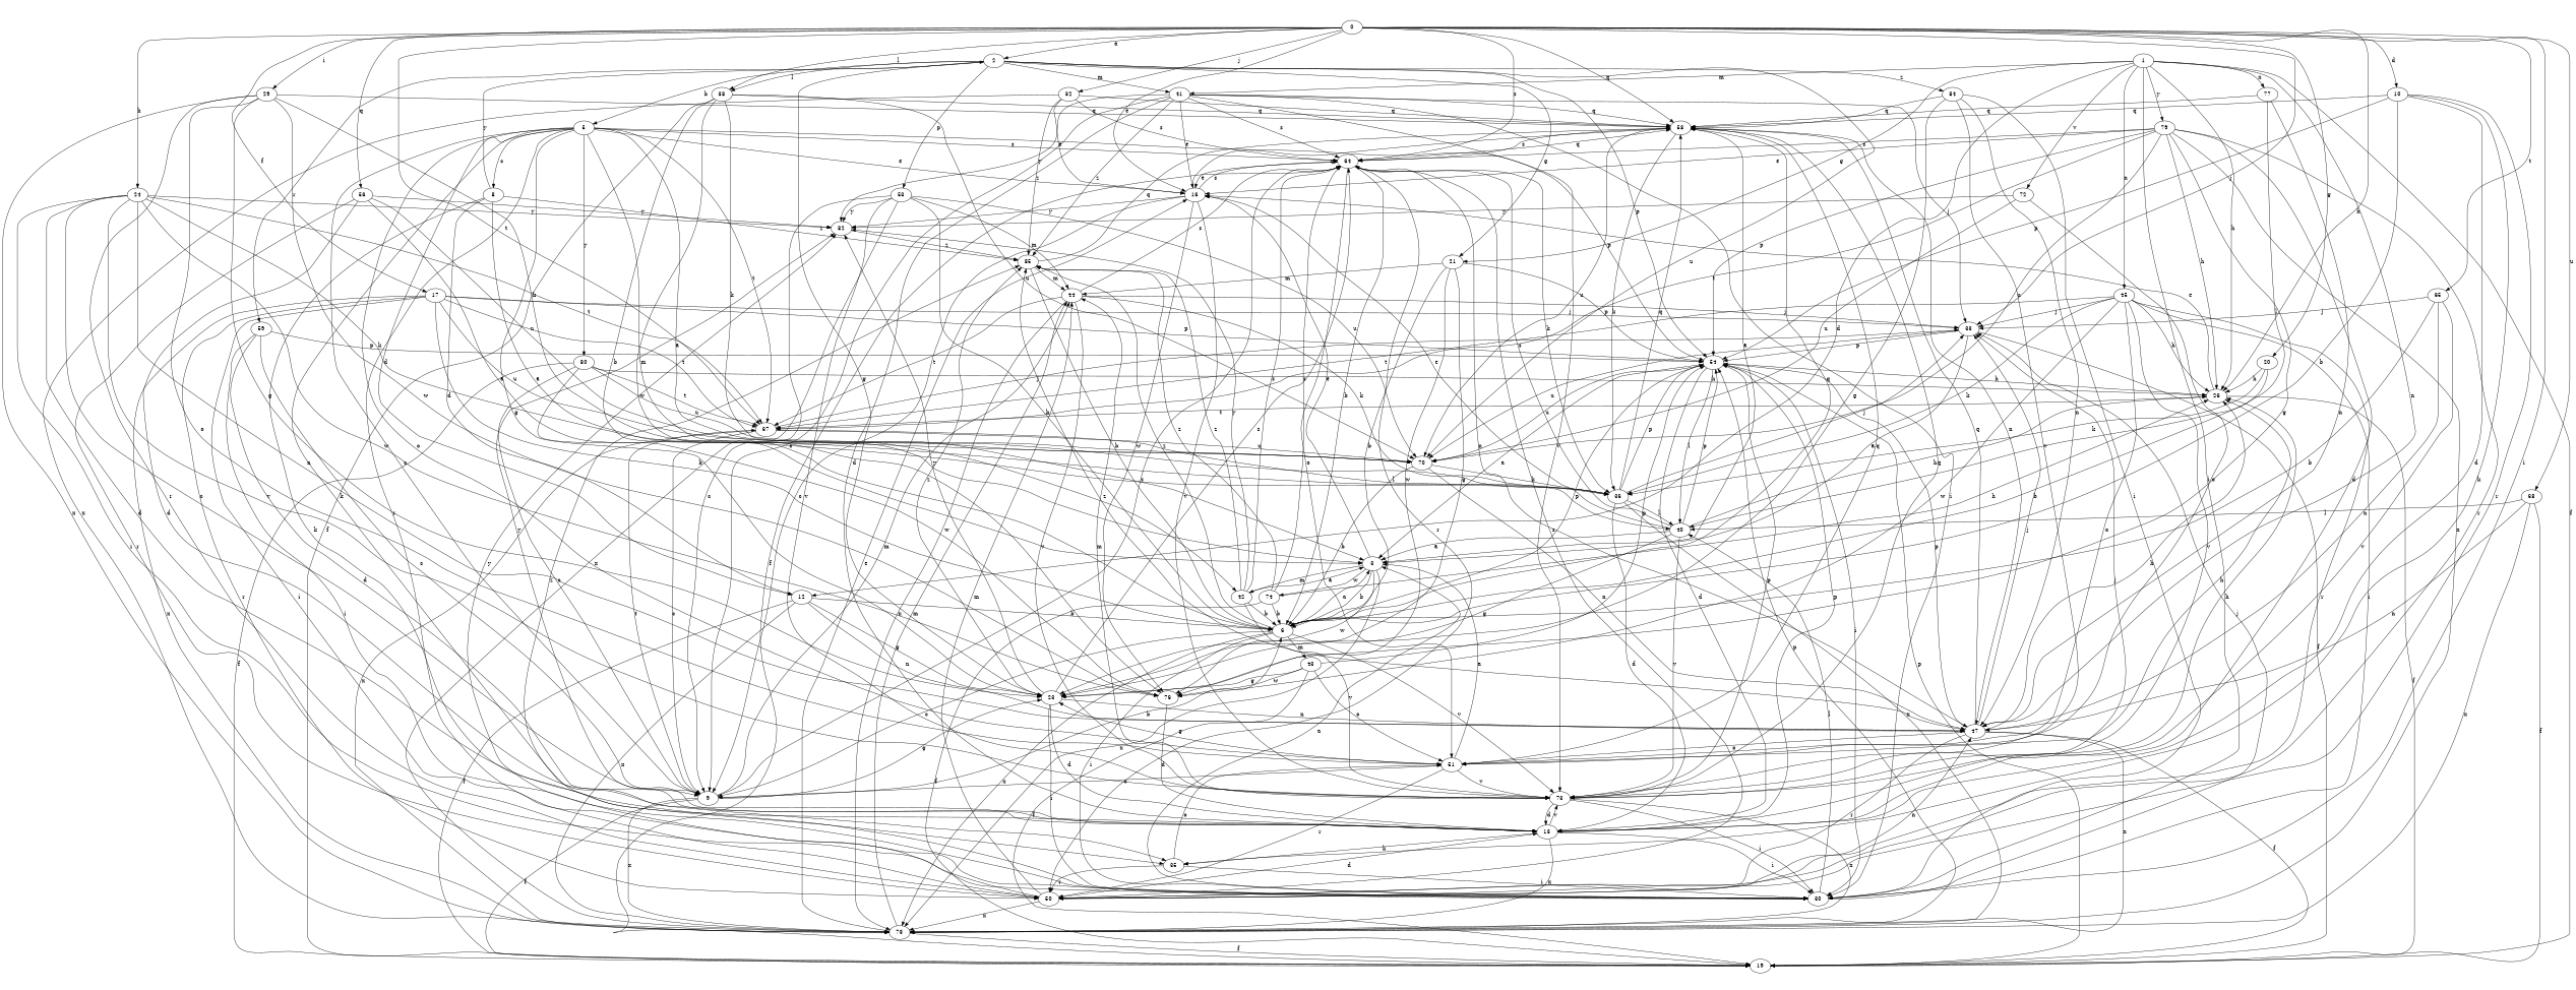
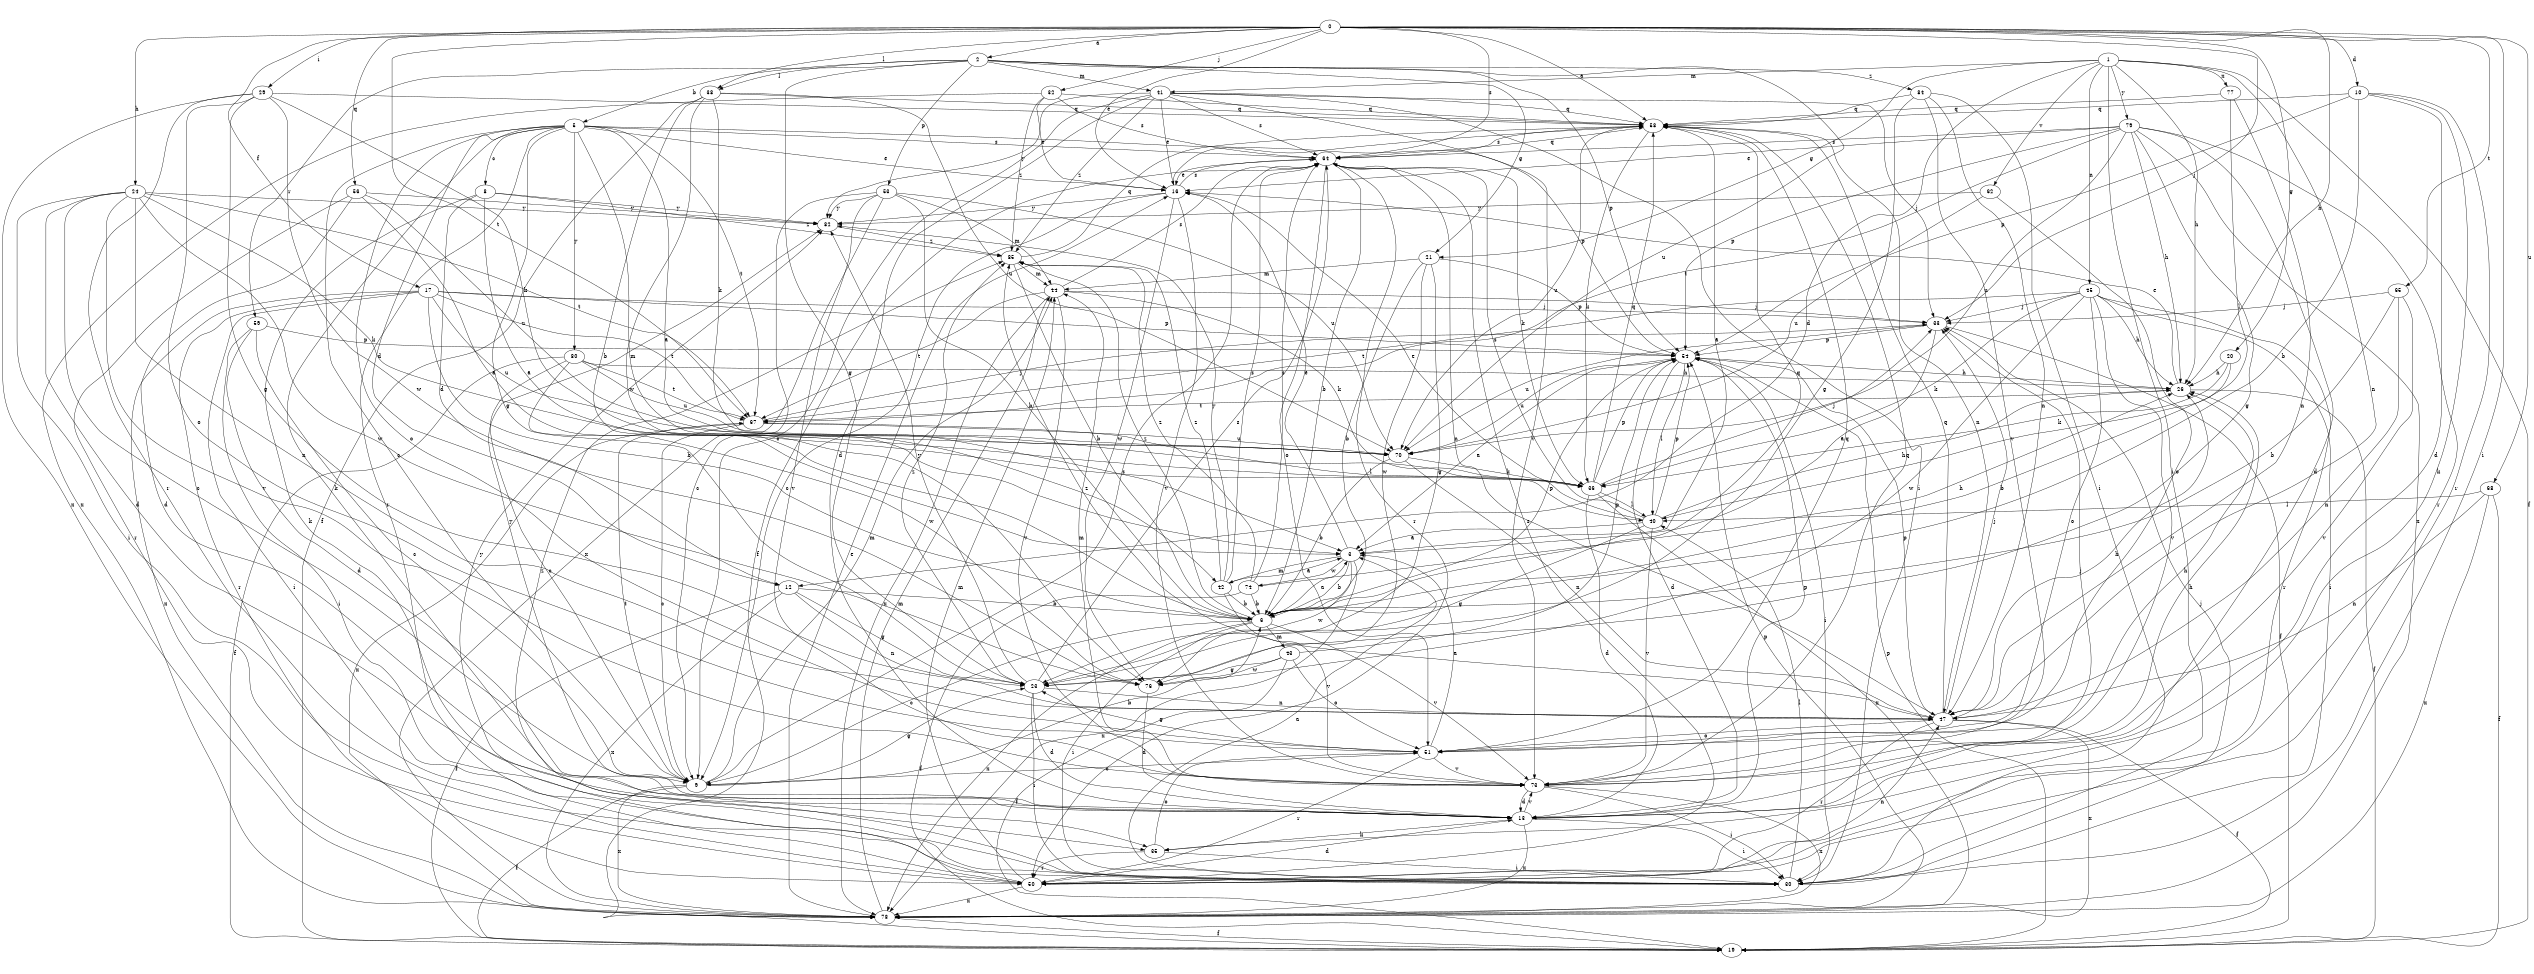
  strict digraph {
    0
    2
    10
    16
    17
    20
    24
    26
    29
    30
    32
    33
    38
    56
    n15 [label=58]
    64
    65
    67
    68
    n20 [label=21]
    41
    5
    23
    53
    54
    59
    70
    84
    6
    35
    n31 [label=50]
    13
    76
    9
    73
    82
    78
    36
    47
    19
    51
    3
    85
    40
    1
    12
    45
-   72
+   72 [label=62]
    77
    79
    44
    42
    8
    80
    74
    43
    0 -> 2 [label=a]
    0 -> 10 [label=d]
    0 -> 16 [label=e]
    0 -> 17 [label=f]
    0 -> 20 [label=g]
    0 -> 24 [label=h]
    0 -> 26 [label=h]
    0 -> 29 [label=i]
    0 -> 30 [label=i]
    0 -> 32 [label=j]
    0 -> 33 [label=j]
    0 -> 38 [label=l]
    0 -> 56 [label=q]
-   0 -> n15 [label=q]
+   0 -> n15 [label=a]
    0 -> 64 [label=s]
    0 -> 65 [label=t]
    0 -> 67 [label=t]
    0 -> 68 [label=u]
    2 -> 38 [label=l]
    2 -> n20 [label=g]
    2 -> 41 [label=m]
    2 -> 5 [label=b]
    2 -> 23 [label=g]
    2 -> 53 [label=p]
    2 -> 54 [label=p]
    2 -> 59 [label=r]
    2 -> 70 [label=u]
    2 -> 84 [label=z]
    10 -> n15 [label=q]
    10 -> 54 [label=p]
    10 -> 6 [label=b]
    10 -> 35 [label=k]
    10 -> n31 [label=r]
    10 -> 13 [label=d]
    16 -> n15 [label=q]
    16 -> 64 [label=s]
    16 -> 76 [label=w]
    16 -> 9 [label=c]
    16 -> 73 [label=v]
    16 -> 82 [label=y]
    17 -> 30 [label=i]
    17 -> 33 [label=j]
    17 -> 67 [label=t]
    17 -> 54 [label=p]
    17 -> 70 [label=u]
    17 -> 6 [label=b]
    17 -> n31 [label=r]
    17 -> 78 [label=x]
    20 -> 26 [label=h]
    20 -> 6 [label=b]
    20 -> 36 [label=k]
    24 -> 30 [label=i]
    24 -> 67 [label=t]
    24 -> 13 [label=d]
    24 -> 76 [label=w]
    24 -> 9 [label=c]
    24 -> 73 [label=v]
    24 -> 82 [label=y]
    24 -> 36 [label=k]
    24 -> 47 [label=n]
    26 -> 16 [label=e]
    26 -> 67 [label=t]
    26 -> 19 [label=f]
    29 -> n15 [label=q]
    29 -> 23 [label=g]
    29 -> n31 [label=r]
    29 -> 76 [label=w]
    29 -> 78 [label=x]
    29 -> 36 [label=k]
    29 -> 51 [label=o]
    30 -> 33 [label=j]
    30 -> 3 [label=a]
    30 -> 85 [label=z]
    30 -> 40 [label=l]
    32 -> 16 [label=e]
    32 -> n15 [label=q]
    32 -> 64 [label=s]
    32 -> 78 [label=x]
    32 -> 85 [label=z]
    33 -> 54 [label=p]
    33 -> 70 [label=u]
    33 -> 19 [label=f]
    33 -> 3 [label=a]
    38 -> n15 [label=q]
    38 -> 70 [label=u]
    38 -> 6 [label=b]
    38 -> 76 [label=w]
    38 -> 36 [label=k]
    38 -> 19 [label=f]
    56 -> 70 [label=u]
    56 -> n31 [label=r]
    56 -> 13 [label=d]
    56 -> 82 [label=y]
    56 -> 3 [label=a]
    n15 -> 64 [label=s]
    n15 -> 70 [label=u]
    n15 -> 36 [label=k]
    n15 -> 47 [label=n]
    n15 -> 3 [label=a]
    64 -> 16 [label=e]
    64 -> n15 [label=q]
    64 -> 6 [label=b]
    64 -> n31 [label=r]
    64 -> 36 [label=k]
    64 -> 47 [label=n]
    64 -> 19 [label=f]
    64 -> 51 [label=o]
    65 -> 33 [label=j]
    65 -> 6 [label=b]
    65 -> 73 [label=v]
    65 -> 47 [label=n]
    67 -> 33 [label=j]
    67 -> 70 [label=u]
    67 -> 9 [label=c]
    67 -> 78 [label=x]
    67 -> 40 [label=l]
    68 -> 78 [label=x]
    68 -> 47 [label=n]
    68 -> 19 [label=f]
    68 -> 40 [label=l]
    n20 -> 23 [label=g]
    n20 -> 54 [label=p]
    n20 -> 6 [label=b]
    n20 -> 76 [label=w]
    n20 -> 44 [label=m]
    41 -> 16 [label=e]
    41 -> 30 [label=i]
    41 -> 33 [label=j]
    41 -> n15 [label=q]
    41 -> 64 [label=s]
    41 -> 13 [label=d]
    41 -> 9 [label=c]
    41 -> 73 [label=v]
    41 -> 82 [label=y]
    41 -> 85 [label=z]
    5 -> 16 [label=e]
    5 -> 64 [label=s]
    5 -> 67 [label=t]
    5 -> 23 [label=g]
    5 -> 54 [label=p]
    5 -> 35 [label=k]
    5 -> n31 [label=r]
    5 -> 9 [label=c]
    5 -> 51 [label=o]
    5 -> 3 [label=a]
    5 -> 12 [label=d]
    5 -> 42 [label=m]
    5 -> 8 [label=c]
    5 -> 80 [label=y]
    23 -> 30 [label=i]
    23 -> 64 [label=s]
    23 -> 13 [label=d]
    23 -> 82 [label=y]
    23 -> 47 [label=n]
    23 -> 85 [label=z]
    53 -> 70 [label=u]
    53 -> 6 [label=b]
    53 -> 9 [label=c]
    53 -> 73 [label=v]
    53 -> 82 [label=y]
    53 -> 78 [label=x]
    53 -> 44 [label=m]
    54 -> 26 [label=h]
    54 -> 30 [label=i]
    54 -> 70 [label=u]
    54 -> 13 [label=d]
    54 -> 3 [label=a]
    54 -> 40 [label=l]
    59 -> 30 [label=i]
    59 -> 54 [label=p]
    59 -> 13 [label=d]
    59 -> 9 [label=c]
    70 -> 6 [label=b]
    70 -> 36 [label=k]
    70 -> 47 [label=n]
    84 -> 30 [label=i]
    84 -> n15 [label=q]
    84 -> 23 [label=g]
    84 -> 73 [label=v]
    84 -> 47 [label=n]
    6 -> 30 [label=i]
    6 -> n15 [label=q]
    6 -> 54 [label=p]
    6 -> 9 [label=c]
    6 -> 73 [label=v]
    6 -> 78 [label=x]
    6 -> 3 [label=a]
    6 -> 85 [label=z]
    6 -> 43 [label=m]
    35 -> 30 [label=i]
    35 -> n31 [label=r]
    35 -> 51 [label=o]
    n31 -> 64 [label=s]
    n31 -> 13 [label=d]
    n31 -> 82 [label=y]
    n31 -> 78 [label=x]
    n31 -> 47 [label=n]
    n31 -> 44 [label=m]
    13 -> 30 [label=i]
    13 -> 33 [label=j]
    13 -> 54 [label=p]
    13 -> 35 [label=k]
    13 -> 73 [label=v]
    13 -> 82 [label=y]
    13 -> 78 [label=x]
    76 -> 13 [label=d]
    9 -> 64 [label=s]
    9 -> 67 [label=t]
    9 -> 23 [label=g]
    9 -> 6 [label=b]
    9 -> 78 [label=x]
    9 -> 19 [label=f]
    9 -> 44 [label=m]
    73 -> 26 [label=h]
    73 -> 30 [label=i]
    73 -> n15 [label=q]
-   73 -> 54 [label=p]
    73 -> 13 [label=d]
    73 -> 78 [label=x]
    73 -> 44 [label=m]
    82 -> 85 [label=z]
    78 -> 16 [label=e]
    78 -> 54 [label=p]
    78 -> 19 [label=f]
    78 -> 44 [label=m]
    36 -> 33 [label=j]
    36 -> n15 [label=q]
    36 -> 54 [label=p]
    36 -> 13 [label=d]
    36 -> 78 [label=x]
    36 -> 40 [label=l]
    47 -> 26 [label=h]
    47 -> 33 [label=j]
    47 -> n15 [label=q]
    47 -> 54 [label=p]
    47 -> n31 [label=r]
    47 -> 78 [label=x]
    47 -> 19 [label=f]
    47 -> 51 [label=o]
    47 -> 85 [label=z]
    19 -> 54 [label=p]
    51 -> 26 [label=h]
    51 -> n15 [label=q]
    51 -> 23 [label=g]
    51 -> n31 [label=r]
    51 -> 9 [label=c]
    51 -> 73 [label=v]
    51 -> 3 [label=a]
    3 -> 16 [label=e]
    3 -> 6 [label=b]
    3 -> 76 [label=w]
    3 -> 78 [label=x]
    3 -> 42 [label=m]
    3 -> 74 [label=w]
    85 -> n15 [label=q]
    85 -> 6 [label=b]
    85 -> 44 [label=m]
    40 -> 16 [label=e]
    40 -> 26 [label=h]
    40 -> 64 [label=s]
    40 -> 23 [label=g]
    40 -> 54 [label=p]
    40 -> 73 [label=v]
    40 -> 3 [label=a]
    1 -> 26 [label=h]
    1 -> 30 [label=i]
    1 -> n20 [label=g]
    1 -> 41 [label=m]
    1 -> 47 [label=n]
    1 -> 19 [label=f]
    1 -> 12 [label=d]
    1 -> 45 [label=n]
    1 -> 72 [label=v]
    1 -> 77 [label=x]
    1 -> 79 [label=y]
    12 -> 23 [label=g]
    12 -> 6 [label=b]
    12 -> 78 [label=x]
    12 -> 47 [label=n]
    12 -> 19 [label=f]
    45 -> 26 [label=h]
    45 -> 30 [label=i]
    45 -> 33 [label=j]
    45 -> 67 [label=t]
    45 -> n31 [label=r]
    45 -> 76 [label=w]
    45 -> 73 [label=v]
    45 -> 36 [label=k]
    45 -> 51 [label=o]
    72 -> 70 [label=u]
    72 -> 82 [label=y]
    72 -> 51 [label=o]
    77 -> n15 [label=q]
    77 -> 47 [label=n]
    77 -> 40 [label=l]
    79 -> 16 [label=e]
    79 -> 26 [label=h]
    79 -> 64 [label=s]
    79 -> 67 [label=t]
    79 -> 23 [label=g]
    79 -> 54 [label=p]
    79 -> 70 [label=u]
    79 -> n31 [label=r]
    79 -> 13 [label=d]
    79 -> 78 [label=x]
    44 -> 33 [label=j]
    44 -> 64 [label=s]
    44 -> 67 [label=t]
    44 -> 73 [label=v]
    44 -> 78 [label=x]
    44 -> 36 [label=k]
    42 -> 64 [label=s]
    42 -> 6 [label=b]
    42 -> 73 [label=v]
    42 -> 82 [label=y]
    42 -> 3 [label=a]
    42 -> 85 [label=z]
    8 -> 35 [label=k]
-   8 -> 2 [label=y]
+   8 -> 82 [label=y]
    8 -> 3 [label=a]
    8 -> 85 [label=z]
    8 -> 12 [label=d]
    80 -> 26 [label=h]
    80 -> 67 [label=t]
    80 -> 70 [label=u]
    80 -> 76 [label=w]
    80 -> 9 [label=c]
    80 -> 19 [label=f]
    74 -> 26 [label=h]
    74 -> 64 [label=s]
    74 -> 6 [label=b]
    74 -> 19 [label=f]
    74 -> 85 [label=z]
    43 -> 23 [label=g]
    43 -> 54 [label=p]
    43 -> 76 [label=w]
    43 -> 19 [label=f]
    43 -> 51 [label=o]
  }
